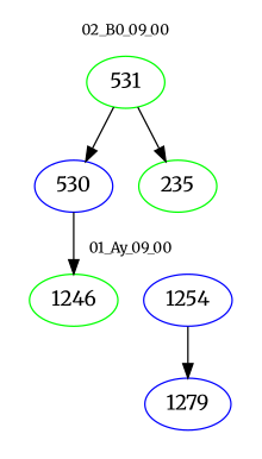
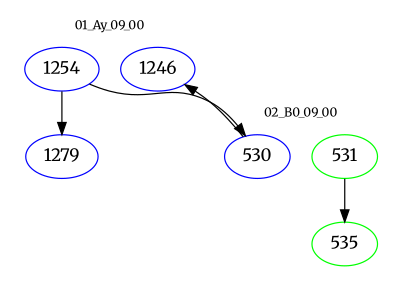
  digraph {
    fontname=Merriweather
    node [color=blue fontname=Merriweather]
    edge [color=black fontname=Merriweather]
    n1 [label=1254]
-   n2 [color=green label=1246]
+   n2 [label=1246]
    n3 [label=1279]
    n4 [color=green label=531]
    n5 [label=530]
-   n6 [color=green label=235]
+   n6 [color=green label=535]
    subgraph cluster_1 {
      color=white
      fontsize=10
      label="01_Ay_09_00"
      n1
      n2
      n3
    }
    subgraph cluster_2 {
      color=white
      fontsize=10
      label="02_B0_09_00"
      n4
      n5
      n6
    }
    n1 -> n3
-   n4 -> n5
+   n1 -> n5
    n4 -> n6
    n5 -> n2
  }
